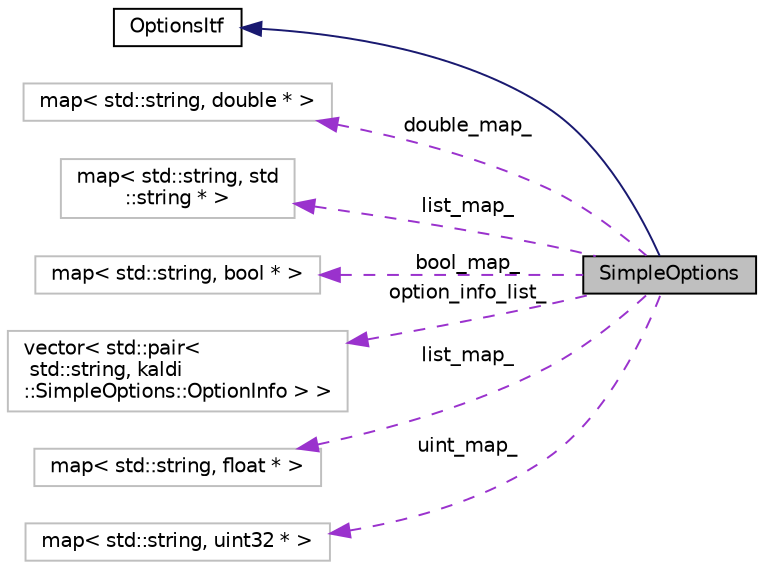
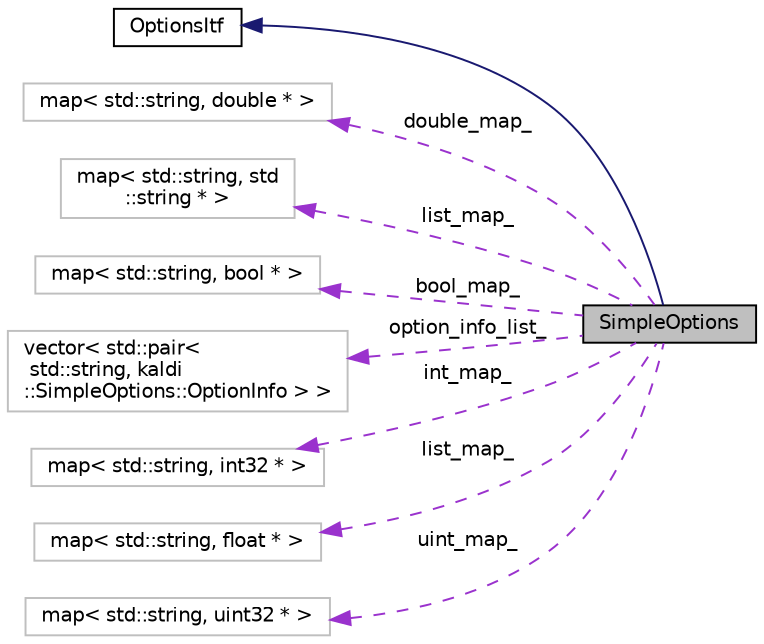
  digraph {
    rankdir=LR
    node [color=grey75 fillcolor=white fontname=Helvetica fontsize=10 shape=record style=filled]
    edge [color=darkorchid3 dir=back fontname=Helvetica fontsize=10 labelfontname=Helvetica labelfontsize=10 style=dashed]
    n1 [color=black fillcolor=grey75 fontcolor=black height=0.2 label=SimpleOptions width=0.4]
    n2 [color=black height=0.2 label=OptionsItf width=0.4]
    n3 [height=0.2 label="map\< std::string, double * \>" width=0.4]
    n4 [height=0.2 label="map\< std::string, std\l::string * \>" width=0.4]
    n5 [height=0.2 label="map\< std::string, bool * \>" width=0.4]
    n6 [height=0.2 label="vector\< std::pair\<\l std::string, kaldi\l::SimpleOptions::OptionInfo \> \>" width=0.4]
+   n7 [height=0.2 label="map\< std::string, int32 * \>" width=0.4]
    n8 [height=0.2 label="map\< std::string, float * \>" width=0.4]
    n9 [height=0.2 label="map\< std::string, uint32 * \>" width=0.4]
    n2 -> n1 [color=midnightblue style=solid]
    n3 -> n1 [label=" double_map_"]
    n4 -> n1 [label=" list_map_"]
    n5 -> n1 [label=" bool_map_"]
    n6 -> n1 [label=" option_info_list_"]
+   n7 -> n1 [label=" int_map_"]
    n8 -> n1 [label=" list_map_"]
    n9 -> n1 [label=" uint_map_"]
  }
